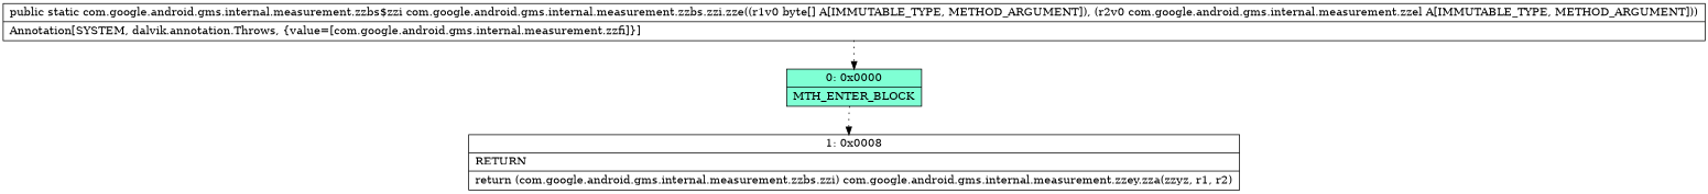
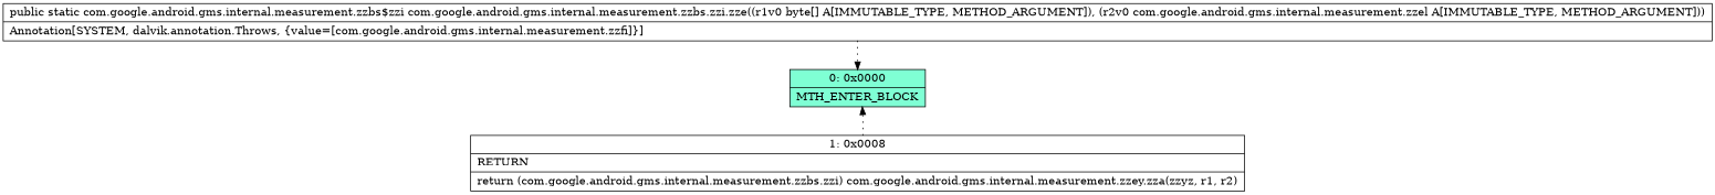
  digraph {
    node [shape=record style=filled fillcolor=white]
    edge [style=dotted]
    n1 [label="{0\:\ 0x0000|MTH_ENTER_BLOCK\l}" fillcolor=aquamarine]
    n2 [label="{1\:\ 0x0008|RETURN\l|return (com.google.android.gms.internal.measurement.zzbs.zzi) com.google.android.gms.internal.measurement.zzey.zza(zzyz, r1, r2)\l}"]
    n3 [label="{public static com.google.android.gms.internal.measurement.zzbs$zzi com.google.android.gms.internal.measurement.zzbs.zzi.zze((r1v0 byte[] A[IMMUTABLE_TYPE, METHOD_ARGUMENT]), (r2v0 com.google.android.gms.internal.measurement.zzel A[IMMUTABLE_TYPE, METHOD_ARGUMENT]))  | Annotation[SYSTEM, dalvik.annotation.Throws, \{value=[com.google.android.gms.internal.measurement.zzfi]\}]\l}"]
-   n1 -> n2
+   n2 -> n1
    n3 -> n1
  }
